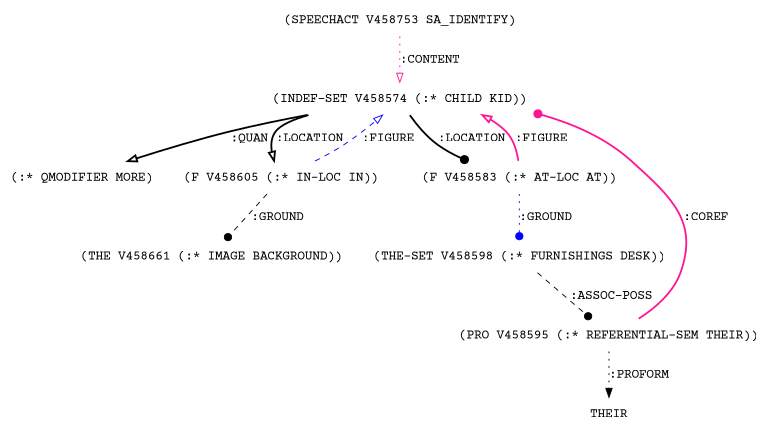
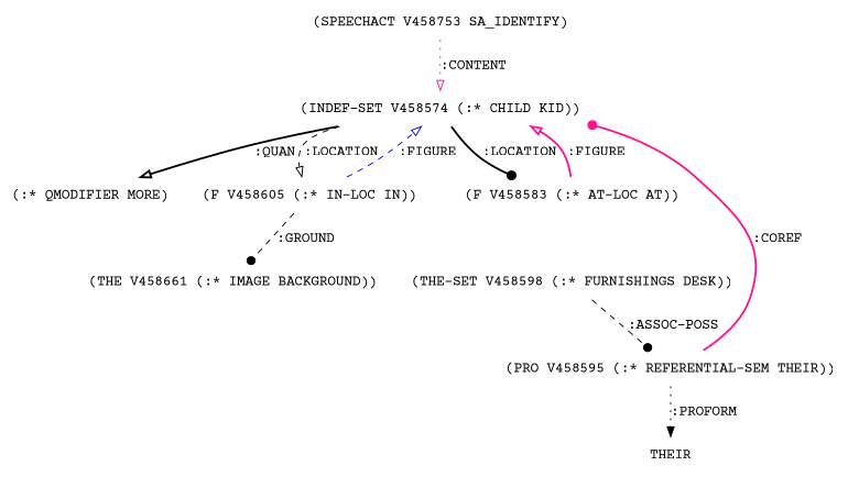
  digraph {
    fontname="Courier Prime"
    node [fontname="Courier Prime" shape=none]
    edge [arrowhead=onormal color=black fontname="Courier Prime" style=bold]
    n1 [label="(SPEECHACT V458753 SA_IDENTIFY)"]
    n2 [label="(INDEF-SET V458574 (:* CHILD KID))"]
    n3 [label="(:* QMODIFIER MORE)"]
    n4 [label="(F V458605 (:* IN-LOC IN))"]
    n5 [label="(F V458583 (:* AT-LOC AT))"]
    n6 [label="(THE V458661 (:* IMAGE BACKGROUND))"]
    n7 [label="(THE-SET V458598 (:* FURNISHINGS DESK))"]
    n8 [label="(PRO V458595 (:* REFERENTIAL-SEM THEIR))"]
    n9 [label=THEIR]
    n1 -> n2 [color=deeppink label=":CONTENT" style=dotted]
    n2 -> n3 [label=":QUAN"]
-   n2 -> n4 [label=":LOCATION"]
+   n2 -> n4 [label=":LOCATION" style=dashed]
    n2 -> n5 [arrowhead=dot label=":LOCATION"]
    n4 -> n2 [color=blue label=":FIGURE" style=dashed]
    n4 -> n6 [arrowhead=dot label=":GROUND" style=dashed]
    n5 -> n2 [color=deeppink label=":FIGURE"]
-   n5 -> n7 [arrowhead=dot color=blue label=":GROUND" style=dotted]
    n7 -> n8 [arrowhead=dot label=":ASSOC-POSS" style=dashed]
    n8 -> n2 [arrowhead=dot color=deeppink label=":COREF"]
    n8 -> n9 [arrowhead=normal label=":PROFORM" style=dotted]
  }
